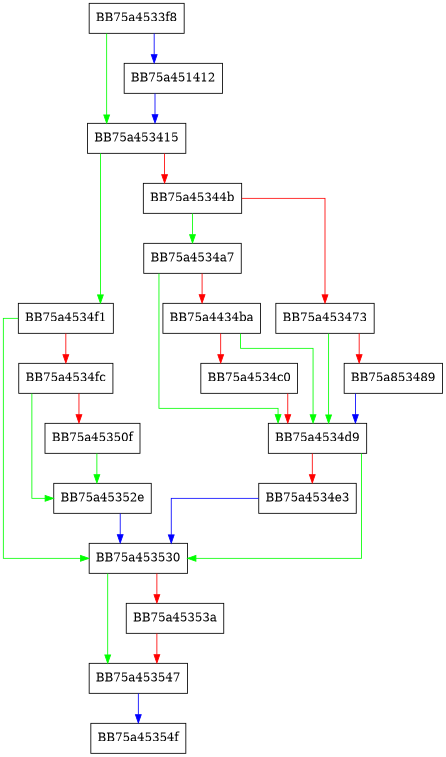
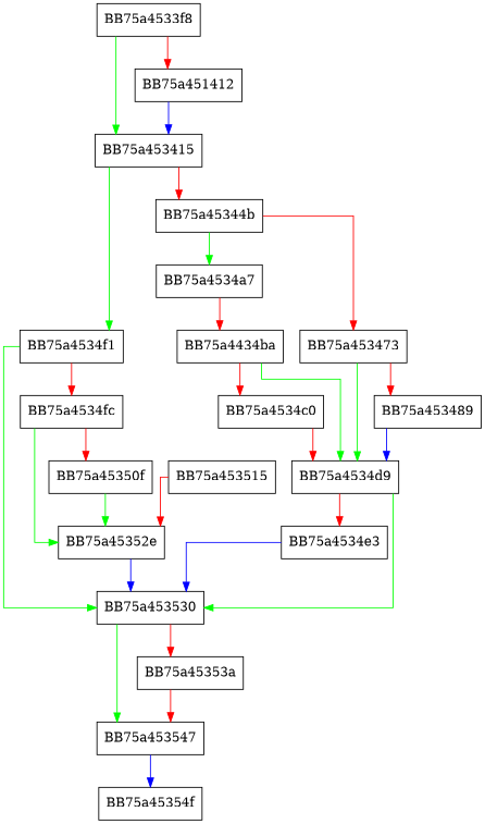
  digraph {
    splines=ortho
    node [shape=box]
    edge [color=red]
    BB75a4533f8
    BB75a453415
    n3 [label=BB75a451412]
    BB75a4534f1
    BB75a45344b
    BB75a453530
    BB75a4534fc
    BB75a4534a7
    BB75a453473
    BB75a453547
    BB75a45353a
    BB75a45352e
    BB75a45350f
    BB75a4534d9
    n15 [label=BB75a4434ba]
-   BB75a453489 [label=BB75a853489]
+   BB75a453489
    BB75a4534e3
    BB75a4534c0
    BB75a45354f
+   BB75a453515
    BB75a4533f8 -> BB75a453415 [color=green]
-   BB75a4533f8 -> n3 [color=blue]
+   BB75a4533f8 -> n3
    BB75a453415 -> BB75a4534f1 [color=green]
    BB75a453415 -> BB75a45344b
    n3 -> BB75a453415 [color=blue]
    BB75a4534f1 -> BB75a453530 [color=green]
    BB75a4534f1 -> BB75a4534fc
    BB75a45344b -> BB75a4534a7 [color=green]
    BB75a45344b -> BB75a453473
    BB75a453530 -> BB75a453547 [color=green]
    BB75a453530 -> BB75a45353a
    BB75a4534fc -> BB75a45352e [color=green]
    BB75a4534fc -> BB75a45350f
-   BB75a4534a7 -> BB75a4534d9 [color=green]
    BB75a4534a7 -> n15
    BB75a453473 -> BB75a4534d9 [color=green]
    BB75a453473 -> BB75a453489
    BB75a453547 -> BB75a45354f [color=blue]
    BB75a45353a -> BB75a453547
    BB75a45352e -> BB75a453530 [color=blue]
    BB75a45350f -> BB75a45352e [color=green]
    BB75a4534d9 -> BB75a453530 [color=green]
    BB75a4534d9 -> BB75a4534e3
    n15 -> BB75a4534d9 [color=green]
    n15 -> BB75a4534c0
    BB75a453489 -> BB75a4534d9 [color=blue]
    BB75a4534e3 -> BB75a453530 [color=blue]
    BB75a4534c0 -> BB75a4534d9
+   BB75a453515 -> BB75a45352e
  }
